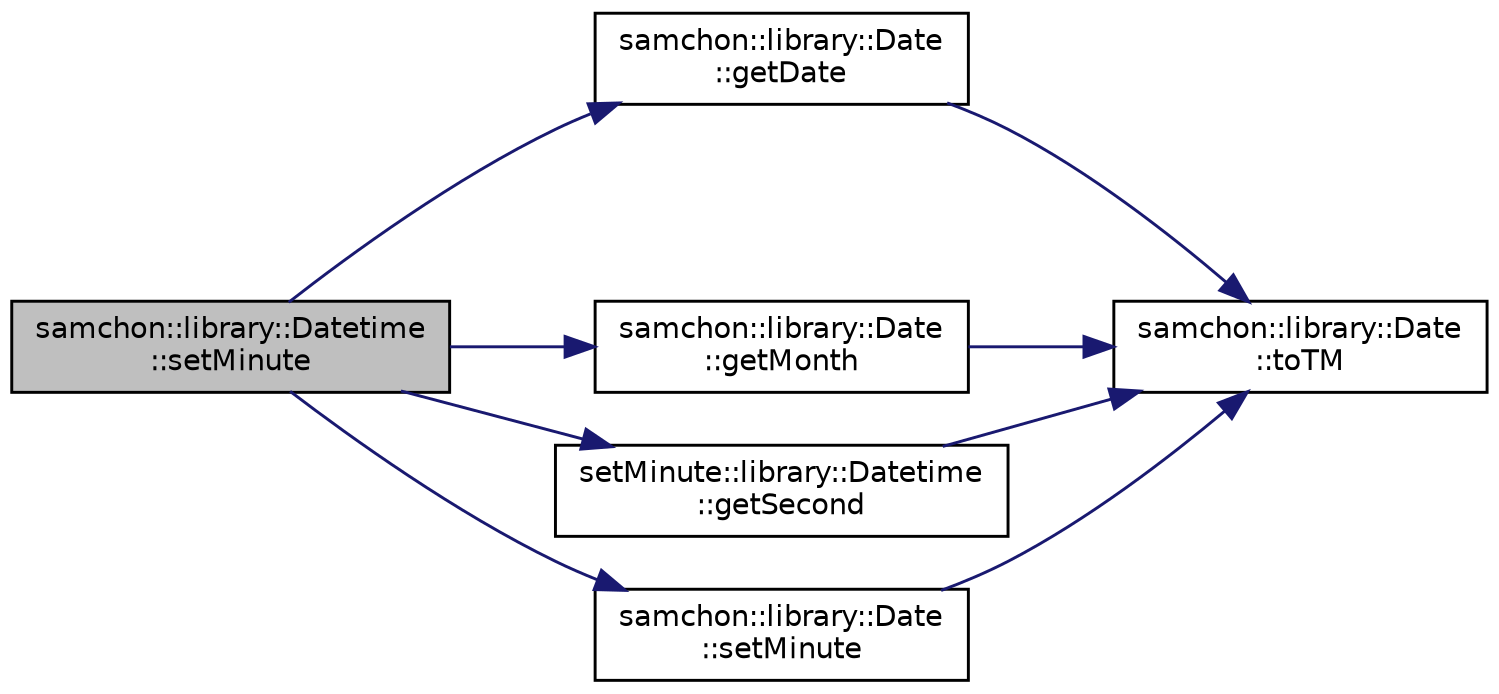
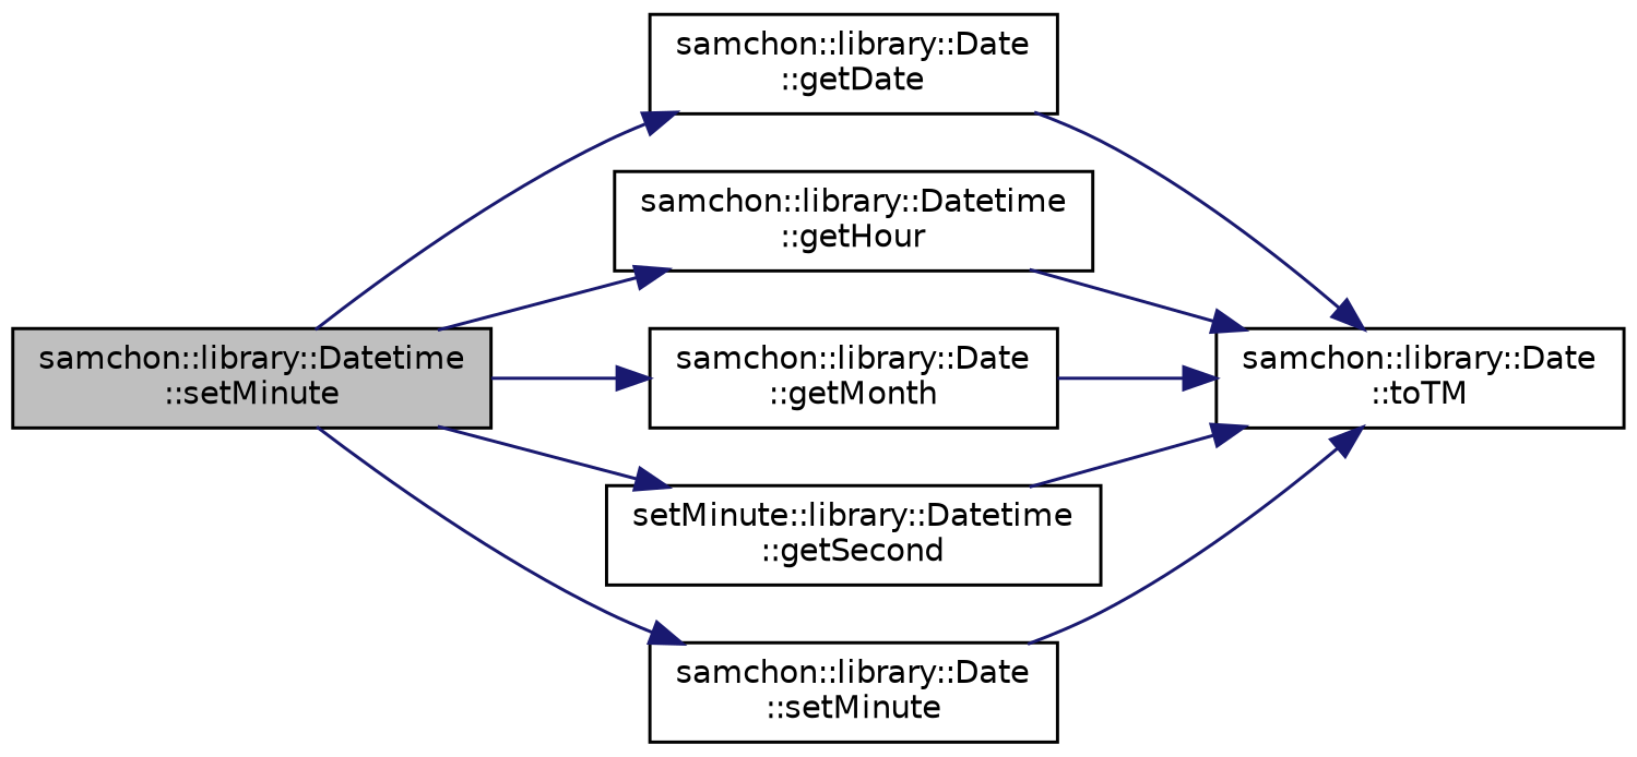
  digraph {
    rankdir=LR
    node [color=black fillcolor=white fontname=Helvetica fontsize=10 shape=record style=filled]
    edge [color=midnightblue fontname=Helvetica fontsize=10 labelfontname=Helvetica labelfontsize=10 style=solid]
    n1 [fillcolor=grey75 fontcolor=black height=0.2 label="samchon::library::Datetime\l::setMinute" width=0.4]
    n2 [height=0.2 label="samchon::library::Date\l::getDate" width=0.4]
+   n3 [height=0.2 label="samchon::library::Datetime\l::getHour" width=0.4]
    n4 [height=0.2 label="samchon::library::Date\l::getMonth" width=0.4]
    n5 [height=0.2 label="setMinute::library::Datetime\l::getSecond" width=0.4]
    n6 [height=0.2 label="samchon::library::Date\l::setMinute" width=0.4]
    n7 [height=0.2 label="samchon::library::Date\l::toTM" width=0.4]
    n1 -> n2
+   n1 -> n3
    n1 -> n4
    n1 -> n5
    n1 -> n6
    n2 -> n7
+   n3 -> n7
    n4 -> n7
    n5 -> n7
    n6 -> n7
  }
